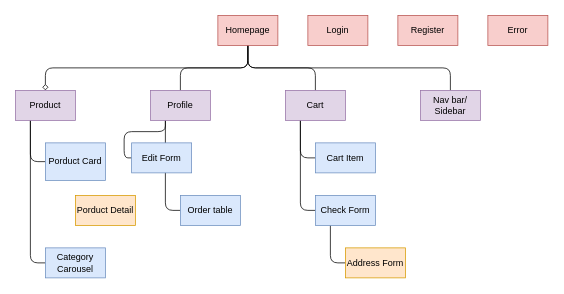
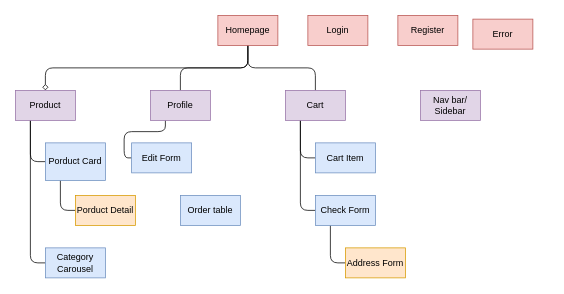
  <mxCell id="0" />
  <mxCell id="1" parent="0" />
  <mxCell id="2" value="" style="edgeStyle=orthogonalEdgeStyle;rounded=1;html=1;exitX=0.5;exitY=1;exitDx=0;exitDy=0;endArrow=diamond;endFill=0;entryX=0.5;entryY=0;entryDx=0;entryDy=0;" parent="1" source="6" target="13" edge="1"><mxGeometry relative="1" as="geometry"><mxPoint x="110" y="130" as="targetPoint" /></mxGeometry></mxCell>
  <mxCell id="3" value="" style="edgeStyle=orthogonalEdgeStyle;rounded=1;html=1;endArrow=none;endFill=0;entryX=0.5;entryY=0;entryDx=0;entryDy=0;" parent="1" source="6" target="9" edge="1"><mxGeometry relative="1" as="geometry"><Array as="points"><mxPoint x="330" y="90" /><mxPoint x="240" y="90" /></Array></mxGeometry></mxCell>
- <mxCell id="4" value="" style="edgeStyle=orthogonalEdgeStyle;rounded=1;html=1;exitX=0.5;exitY=1;exitDx=0;exitDy=0;endArrow=none;endFill=0;entryX=0.5;entryY=0;entryDx=0;entryDy=0;" parent="1" source="6" target="10" edge="1"><mxGeometry relative="1" as="geometry"><mxPoint x="570" y="140" as="targetPoint" /></mxGeometry></mxCell>
  <mxCell id="5" style="edgeStyle=orthogonalEdgeStyle;html=1;exitX=0.5;exitY=1;exitDx=0;exitDy=0;endArrow=none;endFill=0;" parent="1" source="6" target="21" edge="1"><mxGeometry relative="1" as="geometry" /></mxCell>
  <mxCell id="6" value="Homepage" style="rounded=0;whiteSpace=wrap;html=1;aspect=fixed;fillColor=#f8cecc;strokeColor=#b85450;" parent="1" vertex="1"><mxGeometry x="290" y="20" width="80" height="40" as="geometry" /></mxCell>
  <mxCell id="7" style="edgeStyle=orthogonalEdgeStyle;html=1;exitX=0.25;exitY=1;exitDx=0;exitDy=0;entryX=0;entryY=0.5;entryDx=0;entryDy=0;endArrow=none;endFill=0;" parent="1" source="9" target="17" edge="1"><mxGeometry relative="1" as="geometry" /></mxCell>
- <mxCell id="8" style="edgeStyle=orthogonalEdgeStyle;html=1;exitX=0.25;exitY=1;exitDx=0;exitDy=0;entryX=0;entryY=0.5;entryDx=0;entryDy=0;endArrow=none;endFill=0;" parent="1" source="9" target="18" edge="1"><mxGeometry relative="1" as="geometry" /></mxCell>
  <mxCell id="9" value="Profile" style="rounded=0;whiteSpace=wrap;html=1;aspect=fixed;fillColor=#e1d5e7;strokeColor=#9673a6;" parent="1" vertex="1"><mxGeometry x="200" y="120" width="80" height="40" as="geometry" /></mxCell>
  <mxCell id="10" value="Nav bar/ Sidebar" style="rounded=0;whiteSpace=wrap;html=1;aspect=fixed;fillColor=#e1d5e7;strokeColor=#9673a6;" parent="1" vertex="1"><mxGeometry x="560" y="120" width="80" height="40" as="geometry" /></mxCell>
  <mxCell id="11" style="edgeStyle=orthogonalEdgeStyle;html=1;endArrow=none;endFill=0;entryX=0;entryY=0.5;entryDx=0;entryDy=0;exitX=0.25;exitY=1;exitDx=0;exitDy=0;" parent="1" source="13" target="15" edge="1"><mxGeometry relative="1" as="geometry" /></mxCell>
  <mxCell id="12" style="edgeStyle=orthogonalEdgeStyle;html=1;exitX=0.25;exitY=1;exitDx=0;exitDy=0;entryX=0;entryY=0.5;entryDx=0;entryDy=0;endArrow=none;endFill=0;" parent="1" source="13" target="16" edge="1"><mxGeometry relative="1" as="geometry" /></mxCell>
  <mxCell id="13" value="Product" style="rounded=0;whiteSpace=wrap;html=1;aspect=fixed;fillColor=#e1d5e7;strokeColor=#9673a6;" parent="1" vertex="1"><mxGeometry x="20" y="120" width="80" height="40" as="geometry" /></mxCell>
+ <mxCell id="14" style="edgeStyle=orthogonalEdgeStyle;html=1;exitX=0.25;exitY=1;exitDx=0;exitDy=0;entryX=0;entryY=0.5;entryDx=0;entryDy=0;endArrow=none;endFill=0;" parent="1" source="15" target="29" edge="1"><mxGeometry relative="1" as="geometry" /></mxCell>
  <mxCell id="15" value="Porduct Card" style="rounded=0;whiteSpace=wrap;html=1;aspect=fixed;fillColor=#dae8fc;strokeColor=#6c8ebf;" parent="1" vertex="1"><mxGeometry x="60" y="190" width="80" height="50" as="geometry" /></mxCell>
  <mxCell id="16" value="Category Carousel" style="rounded=0;whiteSpace=wrap;html=1;aspect=fixed;fillColor=#dae8fc;strokeColor=#6c8ebf;" parent="1" vertex="1"><mxGeometry x="60" y="330" width="80" height="40" as="geometry" /></mxCell>
  <mxCell id="17" value="Edit Form" style="rounded=0;whiteSpace=wrap;html=1;aspect=fixed;fillColor=#dae8fc;strokeColor=#6c8ebf;" parent="1" vertex="1"><mxGeometry x="175" y="190" width="80" height="40" as="geometry" /></mxCell>
  <mxCell id="18" value="Order table" style="rounded=0;whiteSpace=wrap;html=1;aspect=fixed;fillColor=#dae8fc;strokeColor=#6c8ebf;" parent="1" vertex="1"><mxGeometry x="240" y="260" width="80" height="40" as="geometry" /></mxCell>
  <mxCell id="19" style="edgeStyle=orthogonalEdgeStyle;html=1;exitX=0.25;exitY=1;exitDx=0;exitDy=0;entryX=0;entryY=0.5;entryDx=0;entryDy=0;endArrow=none;endFill=0;" parent="1" source="21" target="22" edge="1"><mxGeometry relative="1" as="geometry" /></mxCell>
  <mxCell id="20" style="edgeStyle=orthogonalEdgeStyle;html=1;exitX=0.25;exitY=1;exitDx=0;exitDy=0;entryX=0;entryY=0.5;entryDx=0;entryDy=0;endArrow=none;endFill=0;" parent="1" source="21" target="24" edge="1"><mxGeometry relative="1" as="geometry" /></mxCell>
  <mxCell id="21" value="Cart" style="rounded=0;whiteSpace=wrap;html=1;aspect=fixed;fillColor=#e1d5e7;strokeColor=#9673a6;" parent="1" vertex="1"><mxGeometry x="380" y="120" width="80" height="40" as="geometry" /></mxCell>
  <mxCell id="22" value="Cart Item" style="rounded=0;whiteSpace=wrap;html=1;aspect=fixed;fillColor=#dae8fc;strokeColor=#6c8ebf;" parent="1" vertex="1"><mxGeometry x="420" y="190" width="80" height="40" as="geometry" /></mxCell>
  <mxCell id="23" style="edgeStyle=orthogonalEdgeStyle;html=1;exitX=0.25;exitY=1;exitDx=0;exitDy=0;entryX=0;entryY=0.5;entryDx=0;entryDy=0;endArrow=none;endFill=0;" parent="1" source="24" target="25" edge="1"><mxGeometry relative="1" as="geometry" /></mxCell>
  <mxCell id="24" value="Check Form" style="rounded=0;whiteSpace=wrap;html=1;aspect=fixed;fillColor=#dae8fc;strokeColor=#6c8ebf;" parent="1" vertex="1"><mxGeometry x="420" y="260" width="80" height="40" as="geometry" /></mxCell>
  <mxCell id="25" value="Address Form" style="rounded=0;whiteSpace=wrap;html=1;aspect=fixed;fillColor=#ffe6cc;strokeColor=#d79b00;" parent="1" vertex="1"><mxGeometry x="460" y="330" width="80" height="40" as="geometry" /></mxCell>
  <mxCell id="26" value="Login" style="rounded=0;whiteSpace=wrap;html=1;aspect=fixed;fillColor=#f8cecc;strokeColor=#b85450;" parent="1" vertex="1"><mxGeometry x="410" y="20" width="80" height="40" as="geometry" /></mxCell>
  <mxCell id="27" value="Register" style="rounded=0;whiteSpace=wrap;html=1;aspect=fixed;fillColor=#f8cecc;strokeColor=#b85450;" parent="1" vertex="1"><mxGeometry x="530" y="20" width="80" height="40" as="geometry" /></mxCell>
- <mxCell id="28" value="Error" style="rounded=0;whiteSpace=wrap;html=1;aspect=fixed;fillColor=#f8cecc;strokeColor=#b85450;" parent="1" vertex="1"><mxGeometry x="650" y="20" width="80" height="40" as="geometry" /></mxCell>
+ <mxCell id="28" value="Error" style="rounded=0;whiteSpace=wrap;html=1;aspect=fixed;fillColor=#f8cecc;strokeColor=#b85450;" parent="1" vertex="1"><mxGeometry x="630" y="25" width="80" height="40" as="geometry" /></mxCell>
  <mxCell id="29" value="Porduct Detail" style="rounded=0;whiteSpace=wrap;html=1;aspect=fixed;fillColor=#ffe6cc;strokeColor=#d79b00;" parent="1" vertex="1"><mxGeometry x="100" y="260" width="80" height="40" as="geometry" /></mxCell>
